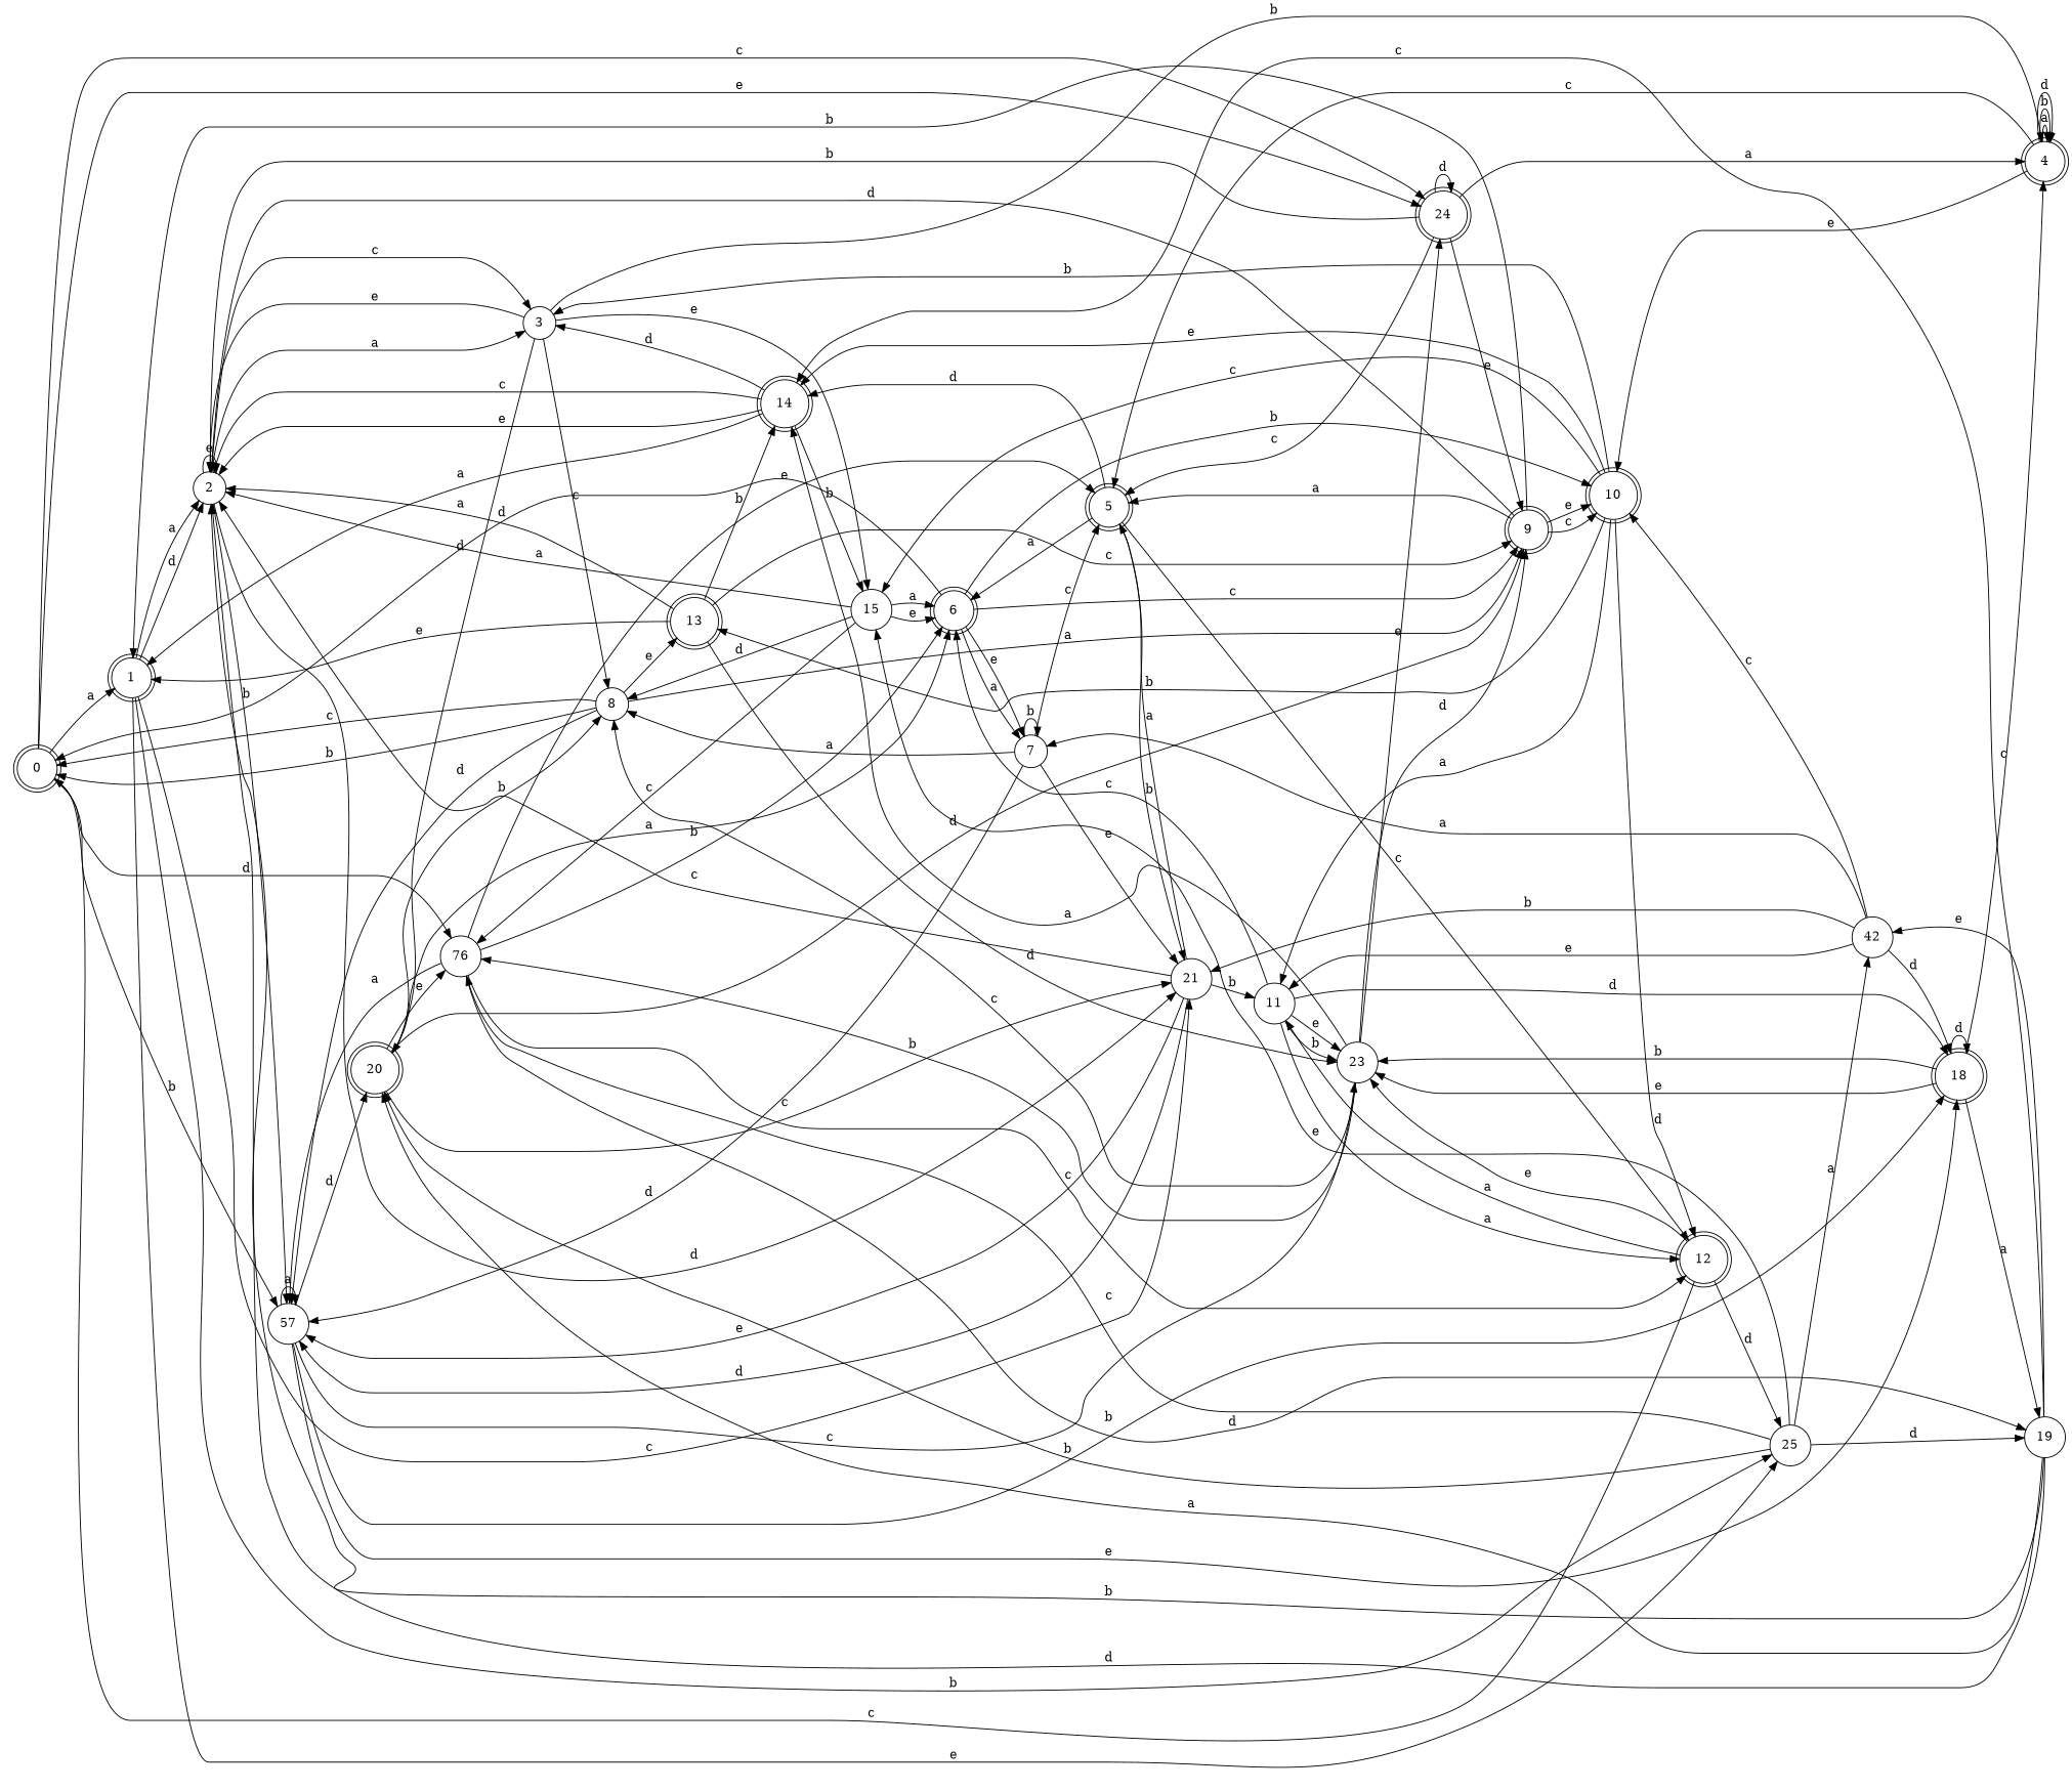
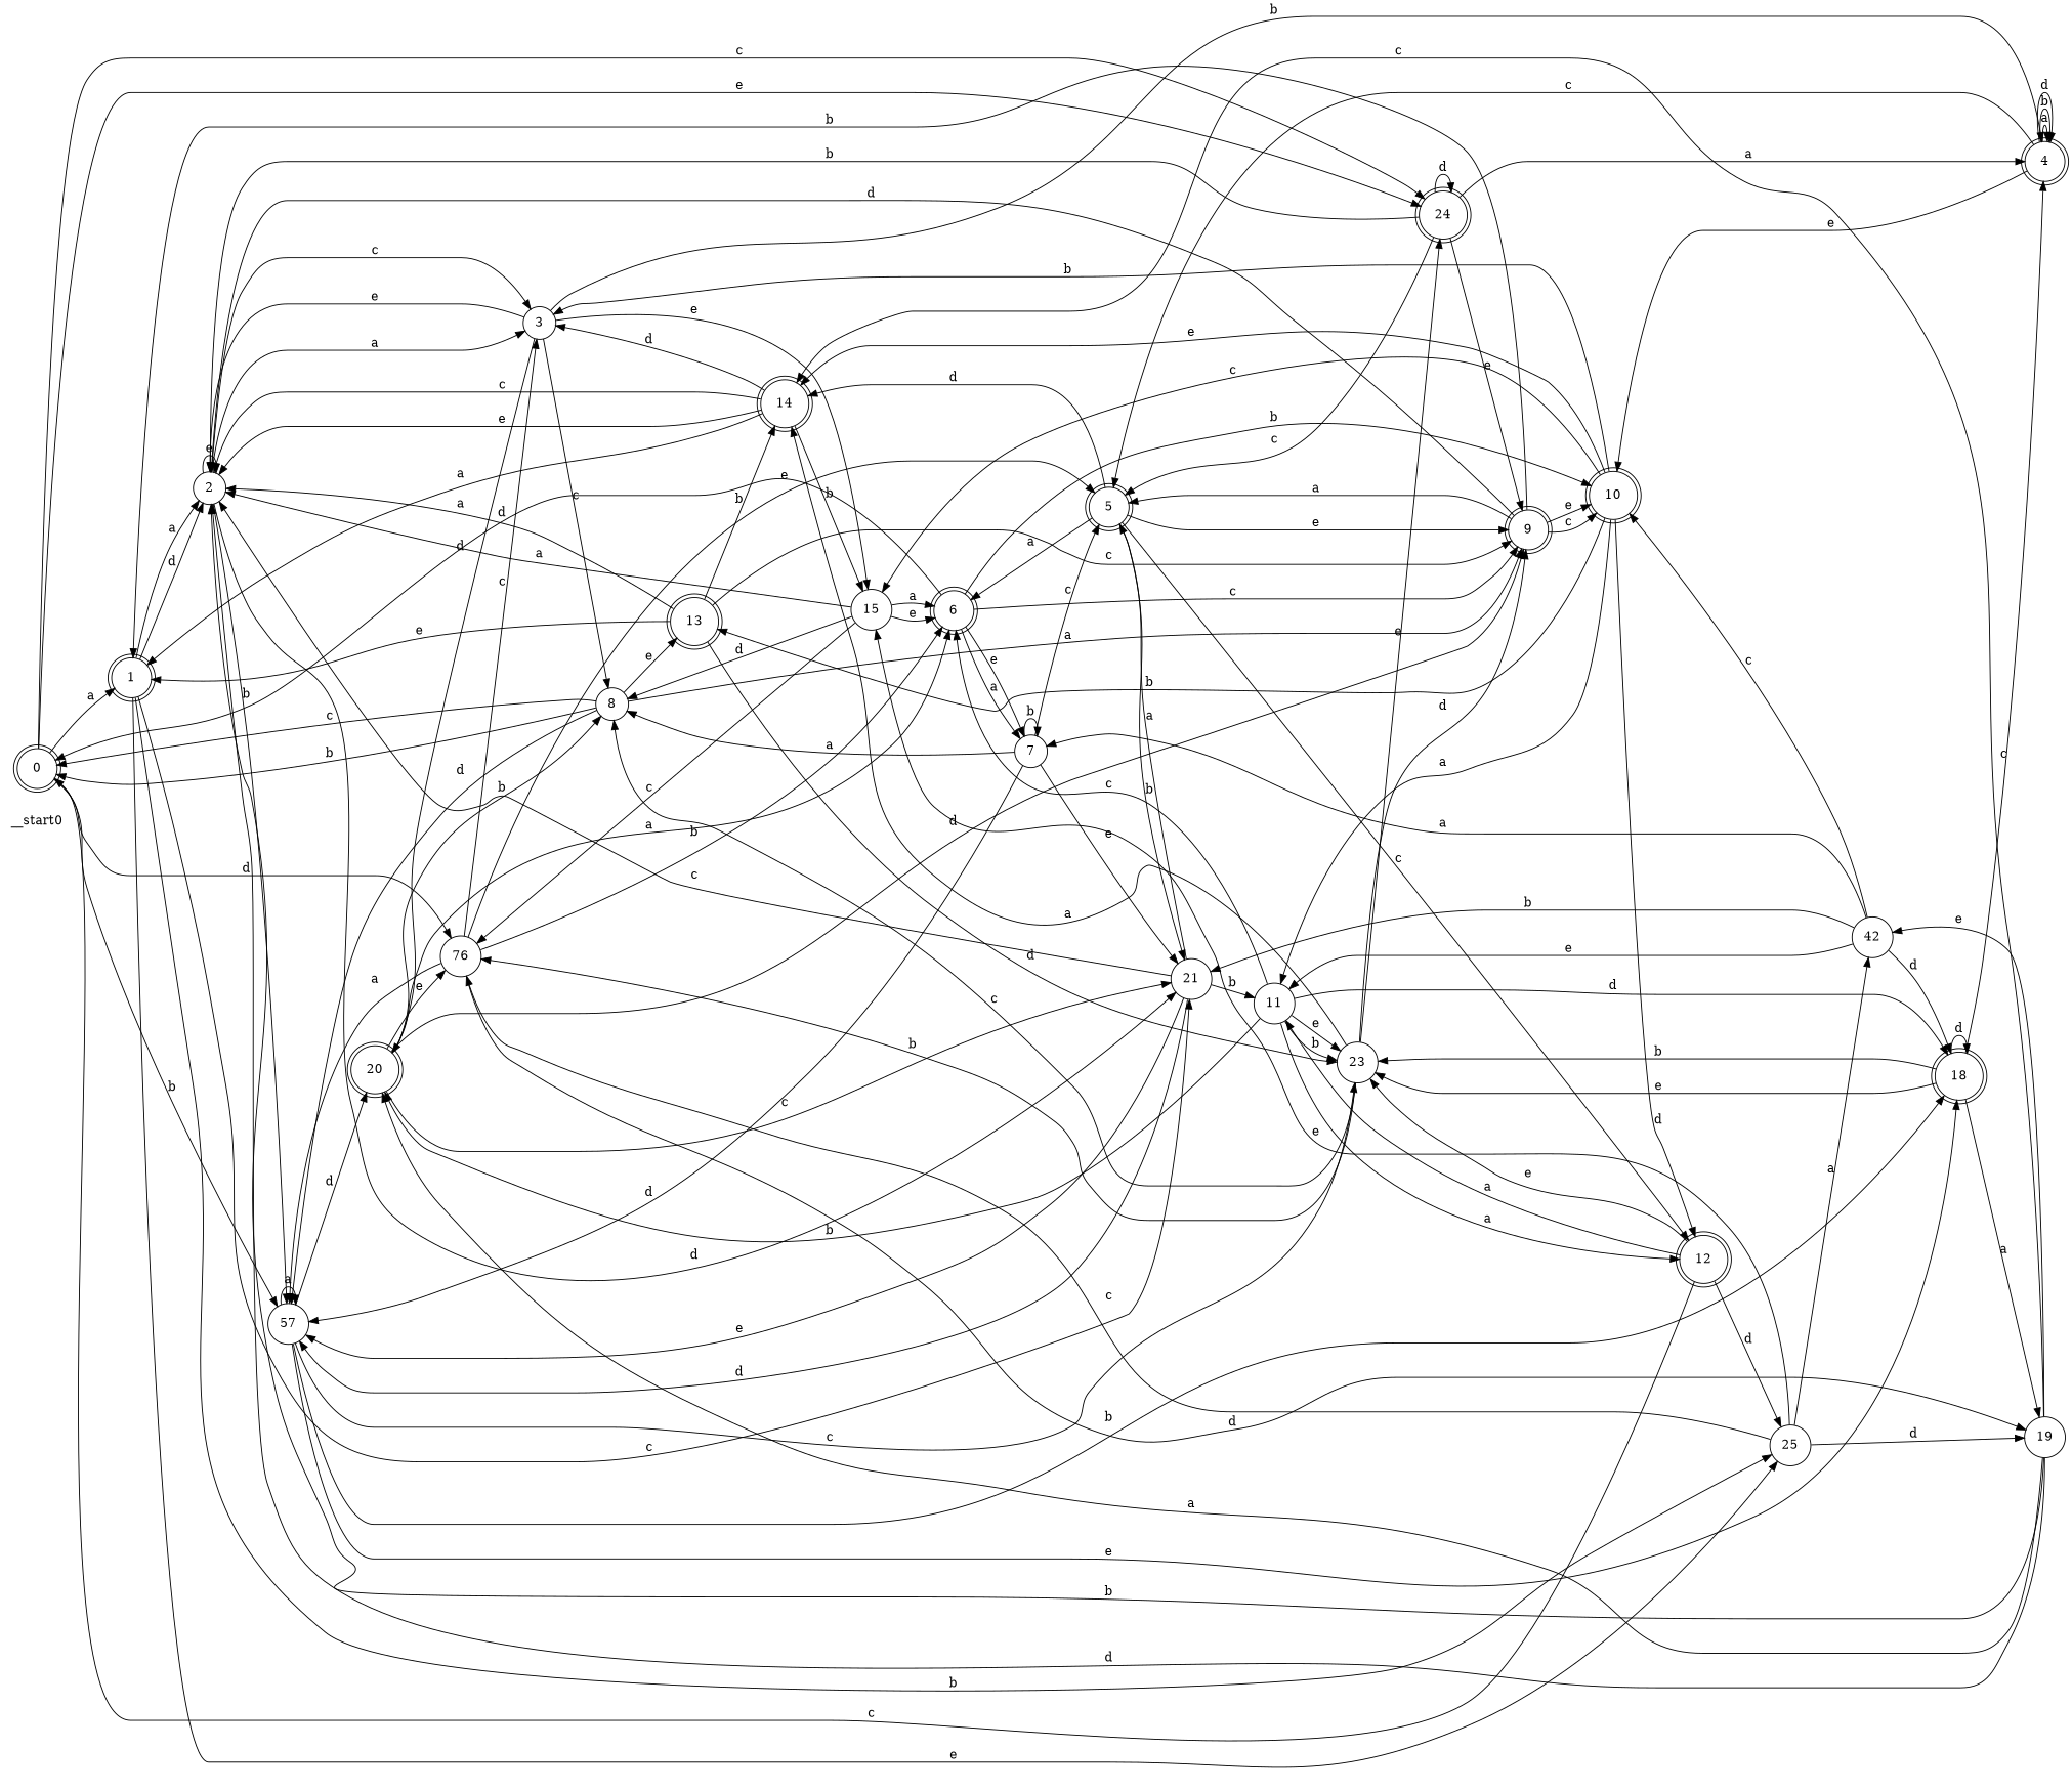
  digraph {
    rankdir=LR
    node [shape=doublecircle color=black fillcolor=white style="rounded,filled"]
+   __start0 [shape=none color="" fillcolor="" style=""]
    n2 [label=0]
    n3 [label=1]
    n4 [label=76 shape=circle style=filled]
    n5 [label=57 shape=circle style=filled]
    n6 [label=24]
    n7 [label=2 shape=circle style=filled]
    n8 [label=21 shape=circle style=filled]
    n9 [label=25 shape=circle style=filled]
    n10 [label=5]
    n11 [label=6]
    n12 [label=12]
    n13 [label=19 shape=circle style=filled]
    n14 [label=20]
    n15 [label=18]
    n16 [label=23 shape=circle style=filled]
    n17 [label=4]
    n18 [label=9]
    n19 [label=3 shape=circle style=filled]
    n20 [label=11 shape=circle style=filled]
    n21 [label=15 shape=circle style=filled]
    n22 [label=42 shape=circle style=filled]
    n23 [label=8 shape=circle style=filled]
    n24 [label=10]
    n25 [label=13]
    n26 [label=14]
    n27 [label=7 shape=circle style=filled]
    n2 -> n3 [label=a]
    n2 -> n4 [label=d]
    n2 -> n5 [label=b]
    n2 -> n6 [label=c]
    n2 -> n6 [label=e]
    n3 -> n7 [label=a]
    n3 -> n7 [label=d]
    n3 -> n8 [label=c]
    n3 -> n9 [label=b]
    n3 -> n9 [label=e]
    n4 -> n5 [label=a]
    n4 -> n10 [label=e]
    n4 -> n11 [label=b]
-   n4 -> n12 [label=c]
+   n4 -> n19 [label=c]
    n4 -> n13 [label=d]
    n5 -> n5 [label=a]
    n5 -> n14 [label=d]
    n5 -> n15 [label=b]
    n5 -> n15 [label=e]
    n5 -> n16 [label=c]
    n6 -> n6 [label=d]
    n6 -> n7 [label=b]
    n6 -> n10 [label=c]
    n6 -> n17 [label=a]
    n6 -> n18 [label=e]
    n7 -> n5 [label=b]
    n7 -> n7 [label=e]
    n7 -> n8 [label=d]
    n7 -> n19 [label=a]
    n7 -> n19 [label=c]
    n8 -> n5 [label=d]
    n8 -> n5 [label=e]
    n8 -> n7 [label=c]
    n8 -> n10 [label=a]
    n8 -> n20 [label=b]
    n9 -> n4 [label=c]
    n9 -> n13 [label=d]
-   n9 -> n14 [label=b]
+   n20 -> n14 [label=b]
    n9 -> n21 [label=e]
    n9 -> n22 [label=a]
    n10 -> n8 [label=b]
    n10 -> n11 [label=a]
    n10 -> n12 [label=c]
+   n10 -> n18 [label=e]
    n10 -> n26 [label=d]
    n11 -> n2 [label=d]
    n11 -> n18 [label=c]
    n11 -> n24 [label=b]
    n11 -> n27 [label=a]
    n11 -> n27 [label=e]
    n12 -> n2 [label=c]
    n12 -> n9 [label=d]
    n12 -> n16 [label=e]
    n12 -> n20 [label=a]
    n13 -> n7 [label=b]
    n13 -> n7 [label=d]
    n13 -> n14 [label=a]
    n13 -> n22 [label=e]
    n13 -> n26 [label=c]
    n14 -> n4 [label=e]
    n14 -> n8 [label=c]
    n14 -> n11 [label=a]
    n14 -> n18 [label=d]
    n14 -> n23 [label=b]
    n15 -> n13 [label=a]
    n15 -> n15 [label=d]
    n15 -> n16 [label=b]
    n15 -> n16 [label=e]
    n15 -> n17 [label=c]
    n16 -> n4 [label=b]
    n16 -> n6 [label=e]
    n16 -> n18 [label=d]
    n16 -> n23 [label=c]
    n16 -> n26 [label=a]
    n17 -> n10 [label=c]
    n17 -> n17 [label=a]
    n17 -> n17 [label=b]
    n17 -> n17 [label=d]
    n17 -> n24 [label=e]
    n18 -> n3 [label=b]
    n18 -> n7 [label=d]
    n18 -> n10 [label=a]
    n18 -> n24 [label=c]
    n18 -> n24 [label=e]
    n19 -> n7 [label=e]
    n19 -> n14 [label=d]
    n19 -> n17 [label=b]
    n19 -> n21 [label=e]
    n19 -> n23 [label=c]
    n20 -> n11 [label=c]
    n20 -> n12 [label=a]
    n20 -> n15 [label=d]
    n20 -> n16 [label=b]
    n20 -> n16 [label=e]
    n21 -> n4 [label=c]
    n21 -> n7 [label=a]
    n21 -> n11 [label=a]
    n21 -> n11 [label=e]
    n21 -> n23 [label=d]
    n22 -> n8 [label=b]
    n22 -> n15 [label=d]
    n22 -> n20 [label=e]
    n22 -> n24 [label=c]
    n22 -> n27 [label=a]
    n23 -> n2 [label=b]
    n23 -> n2 [label=c]
    n23 -> n5 [label=d]
    n23 -> n18 [label=a]
    n23 -> n25 [label=e]
    n24 -> n12 [label=d]
    n24 -> n19 [label=b]
    n24 -> n20 [label=a]
    n24 -> n21 [label=c]
    n24 -> n25 [label=b]
    n24 -> n26 [label=e]
    n25 -> n3 [label=e]
    n25 -> n7 [label=a]
    n25 -> n16 [label=d]
    n25 -> n18 [label=c]
    n25 -> n26 [label=b]
    n26 -> n3 [label=a]
    n26 -> n7 [label=c]
    n26 -> n7 [label=e]
    n26 -> n19 [label=d]
    n26 -> n21 [label=b]
    n27 -> n5 [label=d]
    n27 -> n8 [label=e]
    n27 -> n10 [label=c]
    n27 -> n23 [label=a]
    n27 -> n27 [label=b]
  }
